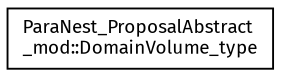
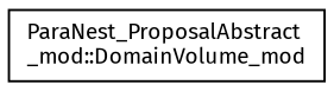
  digraph {
    rankdir=LR
    fontname="Fira Sans"
-   n1 [color=black fillcolor=white fontname="Fira Sans" fontsize=10 height=0.2 label="ParaNest_ProposalAbstract\l_mod::DomainVolume_type" shape=record style=filled width=0.4]
+   n1 [color=black fillcolor=white fontname="Fira Sans" fontsize=10 height=0.2 label="ParaNest_ProposalAbstract\l_mod::DomainVolume_mod" shape=record style=filled width=0.4]
  }
